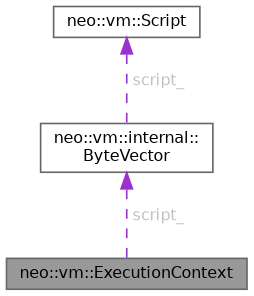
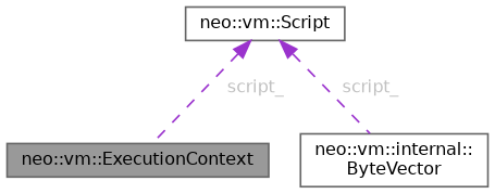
  digraph {
    node [color=gray40 fillcolor=white fontname=Helvetica fontsize=10 shape=box style=filled]
    edge [color=darkorchid3 dir=back fontcolor=grey fontname=Helvetica fontsize=10 labelfontname=Helvetica labelfontsize=10 style=dashed]
    n1 [fillcolor=grey60 fontcolor=black height=0.2 label="neo::vm::ExecutionContext" width=0.4]
    n2 [height=0.2 label="neo::vm::Script" width=0.4]
    n3 [height=0.2 label="neo::vm::internal::\lByteVector" width=0.4]
-   n3 -> n1 [label=<<TABLE CELLBORDER="0" BORDER="0"><TR><TD VALIGN="top" ALIGN="LEFT" CELLPADDING="1" CELLSPACING="0">script_</TD></TR> </TABLE>>]
+   n2 -> n1 [label=<<TABLE CELLBORDER="0" BORDER="0"><TR><TD VALIGN="top" ALIGN="LEFT" CELLPADDING="1" CELLSPACING="0">script_</TD></TR> </TABLE>>]
    n2 -> n3 [label=<<TABLE CELLBORDER="0" BORDER="0"><TR><TD VALIGN="top" ALIGN="LEFT" CELLPADDING="1" CELLSPACING="0">script_</TD></TR> </TABLE>>]
  }
